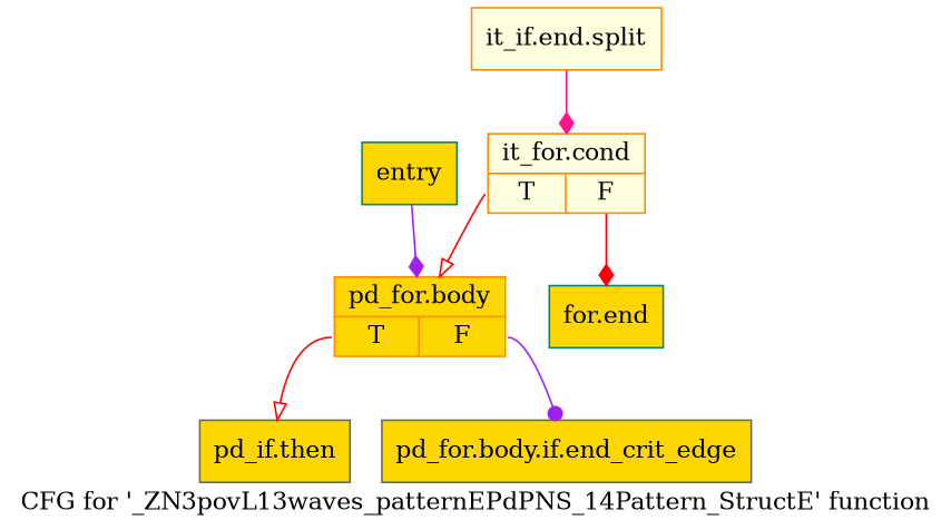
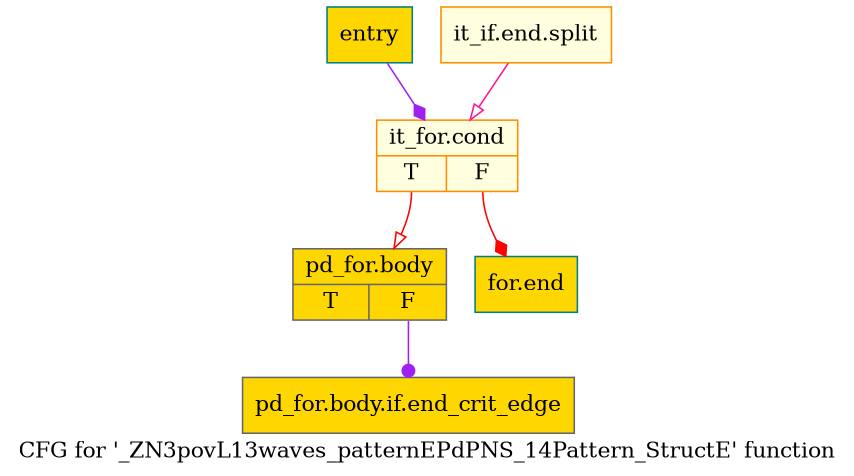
  digraph {
    label="CFG for '_ZN3povL13waves_patternEPdPNS_14Pattern_StructE' function"
    node [color=gray40 fillcolor=gold shape=record style=filled]
    edge [arrowhead=onormal color=red]
    n1 [color=teal label="{entry}"]
    n2 [color=darkorange fillcolor=lightyellow label="{it_for.cond|{<s0>T|<s1>F}}"]
-   n3 [color=darkorange label="{pd_for.body|{<s0>T|<s1>F}}"]
+   n3 [label="{pd_for.body|{<s0>T|<s1>F}}"]
    n4 [color=teal label="{for.end}"]
-   n5 [label="{pd_if.then}"]
    n6 [label="{pd_for.body.if.end_crit_edge}"]
    n7 [color=darkorange fillcolor=lightyellow label="{it_if.end.split}"]
-   n1 -> n3 [arrowhead=diamond color=purple]
+   n1 -> n2 [arrowhead=diamond color=purple]
    n2 -> n3 [tailport=s0]
    n2 -> n4 [arrowhead=diamond tailport=s1]
-   n3 -> n5 [tailport=s0]
    n3 -> n6 [arrowhead=dot color=purple tailport=s1]
-   n7 -> n2 [arrowhead=diamond color=deeppink]
+   n7 -> n2 [color=deeppink]
  }
